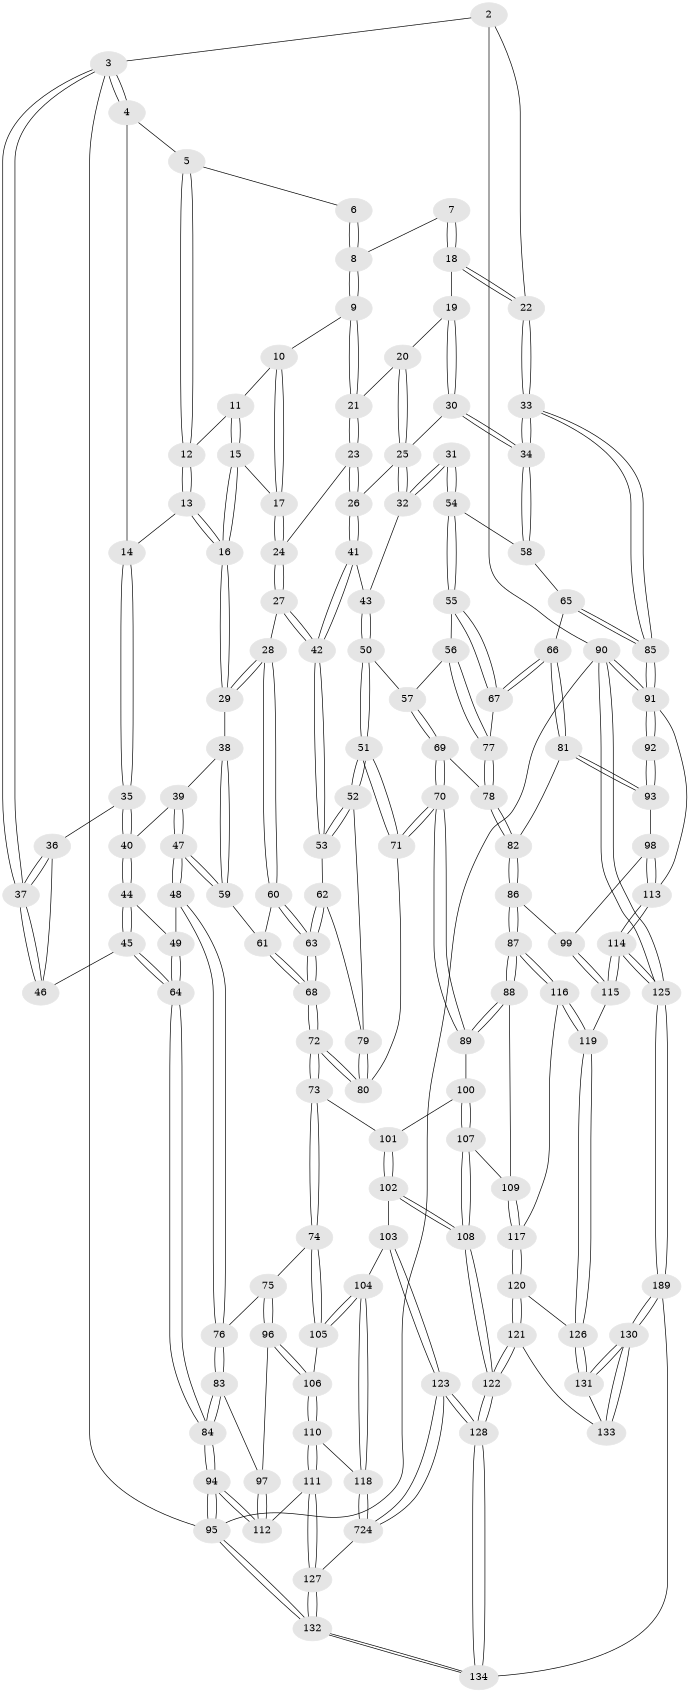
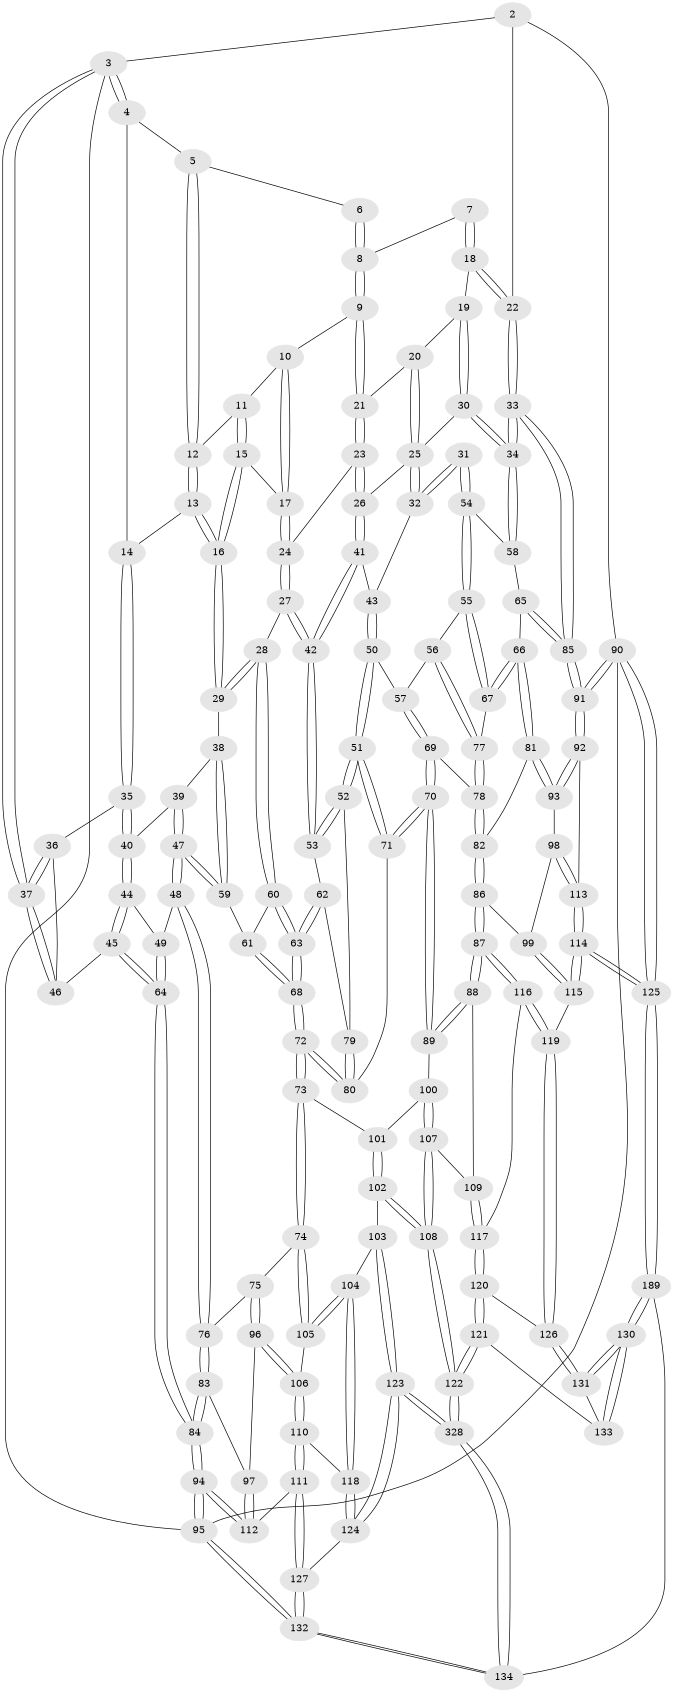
  graph {
    node [color=gray90 style=filled]
    2
    3
    22
    90
    7
    8
    18
    4
    37
    95
    33
    91
    125
    5
    14
    46
    132
    6
    12
    35
    13
    9
    19
    10
    21
    11
    17
    23
    15
    24
    16
    29
    36
    40
    38
    27
    20
    30
    25
    34
    26
    32
    85
    41
    28
    42
    43
    60
    53
    61
    63
    39
    59
    31
    54
    58
    55
    50
    65
    44
    47
    48
    45
    49
    62
    51
    57
    64
    84
    76
    83
    52
    71
    69
    79
    80
    56
    67
    77
    78
    70
    66
    68
    72
    94
    81
    82
    93
    73
    89
    100
    74
    101
    75
    105
    102
    96
    106
    97
    86
    98
    87
    99
    112
    92
    88
    116
    115
    109
    117
    119
    107
    n113 [label=189]
    113
    114
    134
    110
    108
    103
    104
    123
    122
    118
-   124 [label=724]
-   128
+   124
+   128 [label=328]
    111
    120
    127
    126
    121
    131
    133
    130
    2 -- 3
    2 -- 22
    2 -- 90
    3 -- 4
    3 -- 4
    3 -- 37
    3 -- 37
    3 -- 95
    22 -- 33
    22 -- 33
    90 -- 95
    90 -- 91
    90 -- 91
    90 -- 125
    90 -- 125
    7 -- 8
    7 -- 18
    7 -- 18
    8 -- 9
    8 -- 9
    18 -- 22
    18 -- 22
    18 -- 19
    4 -- 5
    4 -- 14
    37 -- 46
    37 -- 46
    95 -- 132
    95 -- 132
    33 -- 34
    33 -- 34
    33 -- 85
    33 -- 85
    91 -- 92
    91 -- 92
    125 -- n113
    125 -- n113
    5 -- 6
    5 -- 12
    5 -- 12
    14 -- 35
    14 -- 35
    132 -- 134
    132 -- 134
    6 -- 8
    6 -- 8
    12 -- 13
    12 -- 13
    35 -- 36
    35 -- 40
    35 -- 40
    13 -- 14
    13 -- 16
    13 -- 16
    9 -- 10
    9 -- 21
    9 -- 21
    19 -- 20
    19 -- 30
    19 -- 30
    10 -- 11
    10 -- 17
    10 -- 17
    21 -- 23
    21 -- 23
    11 -- 12
    11 -- 15
    11 -- 15
    17 -- 24
    17 -- 24
    23 -- 24
    23 -- 26
    23 -- 26
    15 -- 17
    15 -- 16
    15 -- 16
    24 -- 27
    24 -- 27
    16 -- 29
    16 -- 29
    29 -- 38
    36 -- 37
    36 -- 37
    36 -- 46
    40 -- 44
    40 -- 44
    38 -- 39
    38 -- 59
    38 -- 59
    27 -- 28
    27 -- 42
    27 -- 42
    20 -- 21
    20 -- 25
    20 -- 25
    30 -- 25
    30 -- 34
    30 -- 34
    25 -- 26
    25 -- 32
    25 -- 32
    34 -- 58
    34 -- 58
    26 -- 41
    26 -- 41
    32 -- 43
    85 -- 91
    85 -- 91
    41 -- 42
    41 -- 42
    41 -- 43
    28 -- 29
    28 -- 29
    28 -- 60
    28 -- 60
    42 -- 53
    42 -- 53
    43 -- 50
    43 -- 50
    60 -- 61
    60 -- 63
    60 -- 63
    53 -- 62
    61 -- 68
    61 -- 68
    63 -- 68
    63 -- 68
    39 -- 40
    39 -- 47
    39 -- 47
    59 -- 61
    31 -- 32
    31 -- 32
    31 -- 54
    31 -- 54
    54 -- 58
    54 -- 55
    54 -- 55
    58 -- 65
    55 -- 56
    55 -- 67
    55 -- 67
    50 -- 51
    50 -- 51
    50 -- 57
    65 -- 85
    65 -- 85
    65 -- 66
    44 -- 45
    44 -- 45
    44 -- 49
    47 -- 59
    47 -- 59
    47 -- 48
    47 -- 48
    48 -- 49
    48 -- 76
    48 -- 76
    45 -- 46
    45 -- 64
    45 -- 64
    49 -- 64
    49 -- 64
    62 -- 63
    62 -- 63
    62 -- 79
    51 -- 52
    51 -- 52
    51 -- 71
    51 -- 71
    57 -- 69
    57 -- 69
    64 -- 84
    64 -- 84
    84 -- 94
    84 -- 94
    76 -- 83
    76 -- 83
    83 -- 84
    83 -- 84
    83 -- 97
    52 -- 53
    52 -- 53
    52 -- 79
    71 -- 80
    69 -- 78
    69 -- 70
    69 -- 70
    79 -- 80
    79 -- 80
    56 -- 57
    56 -- 77
    56 -- 77
    67 -- 77
    77 -- 78
    77 -- 78
    78 -- 82
    78 -- 82
    70 -- 71
    70 -- 71
    70 -- 89
    70 -- 89
    66 -- 67
    66 -- 67
    66 -- 81
    66 -- 81
    68 -- 72
    68 -- 72
    72 -- 80
    72 -- 80
    72 -- 73
    72 -- 73
    94 -- 95
    94 -- 95
    94 -- 112
    94 -- 112
    81 -- 82
    81 -- 93
    81 -- 93
    82 -- 86
    82 -- 86
    93 -- 98
    73 -- 74
    73 -- 74
    73 -- 101
    89 -- 100
    100 -- 101
    100 -- 107
    100 -- 107
    74 -- 75
    74 -- 105
    74 -- 105
    101 -- 102
    101 -- 102
    75 -- 76
    75 -- 96
    75 -- 96
    105 -- 106
    102 -- 108
    102 -- 108
    102 -- 103
    96 -- 106
    96 -- 106
    96 -- 97
    106 -- 110
    106 -- 110
    97 -- 112
    97 -- 112
    86 -- 87
    86 -- 87
    86 -- 99
    98 -- 99
    98 -- 113
    98 -- 113
    87 -- 88
    87 -- 88
    87 -- 116
    87 -- 116
    99 -- 115
    99 -- 115
    92 -- 93
    92 -- 93
-   91 -- 113
+   92 -- 113
    88 -- 89
    88 -- 89
    88 -- 109
    116 -- 117
    116 -- 119
    116 -- 119
    115 -- 119
    109 -- 117
    109 -- 117
    117 -- 120
    117 -- 120
    119 -- 126
    119 -- 126
    107 -- 109
    107 -- 108
    107 -- 108
    n113 -- 134
    n113 -- 130
    n113 -- 130
    113 -- 114
    113 -- 114
    114 -- 125
    114 -- 125
    114 -- 115
    114 -- 115
    110 -- 118
    110 -- 111
    110 -- 111
    108 -- 122
    108 -- 122
    103 -- 104
    103 -- 123
    103 -- 123
    104 -- 105
    104 -- 105
    104 -- 118
    104 -- 118
    123 -- 124
    123 -- 124
    123 -- 128
    123 -- 128
    122 -- 128
    122 -- 128
    118 -- 124
    118 -- 124
    124 -- 127
    128 -- 134
    128 -- 134
    111 -- 112
    111 -- 127
    111 -- 127
    120 -- 126
    120 -- 121
    120 -- 121
    127 -- 132
    127 -- 132
    126 -- 131
    126 -- 131
    121 -- 122
    121 -- 122
    121 -- 133
    131 -- 133
    130 -- 131
    130 -- 131
    130 -- 133
    130 -- 133
  }
